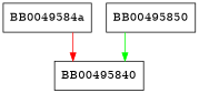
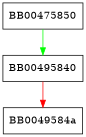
  digraph {
    splines=ortho
    node [shape=box]
    BB00495840
    BB0049584a
-   BB00495850
-   BB0049584a -> BB00495840 [color=red]
+   BB00495850 [label=BB00475850]
+   BB00495840 -> BB0049584a [color=red]
    BB00495850 -> BB00495840 [color=green]
  }
